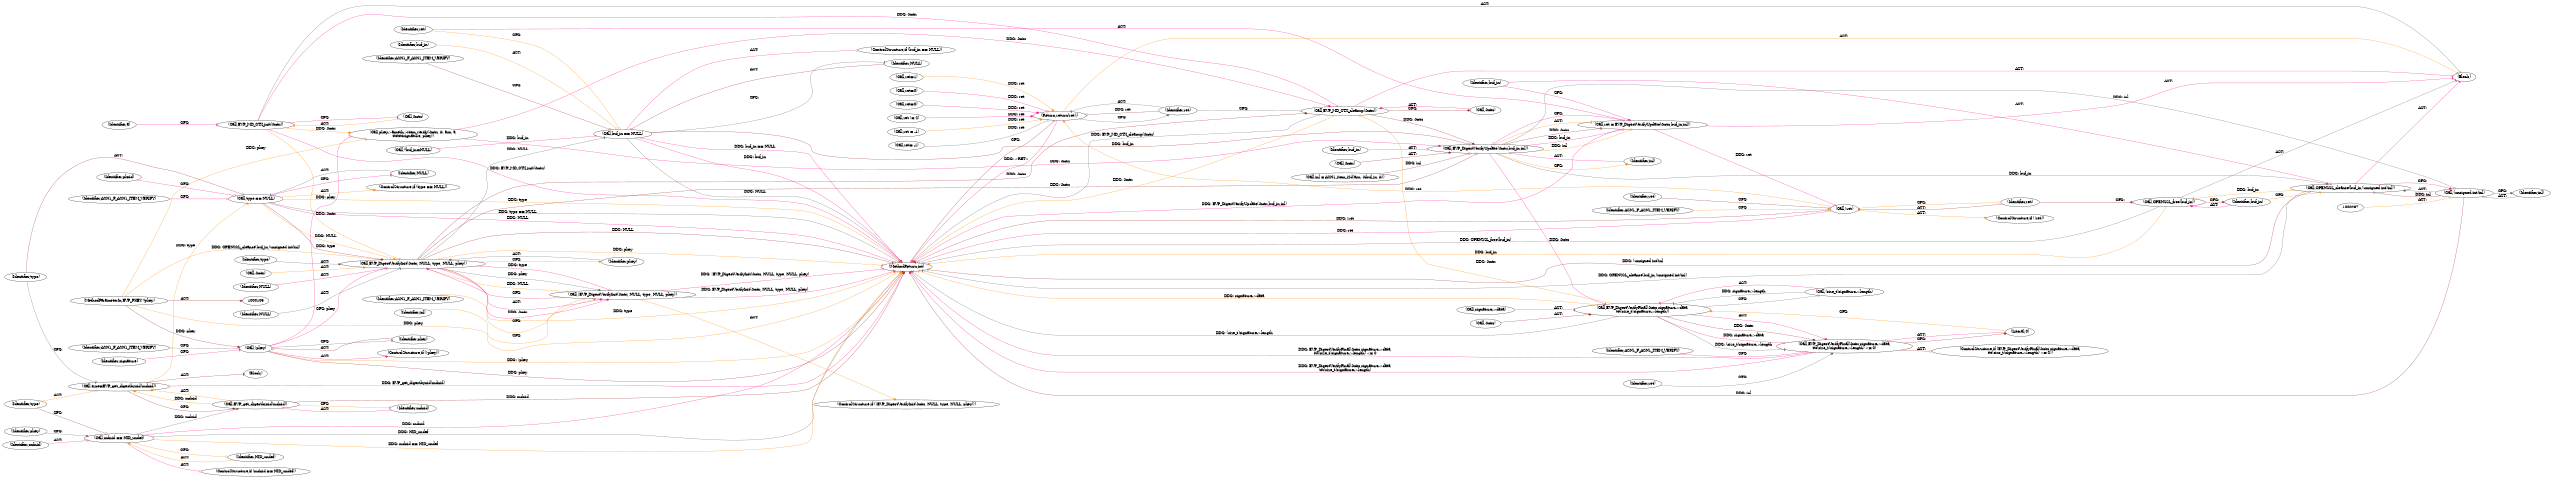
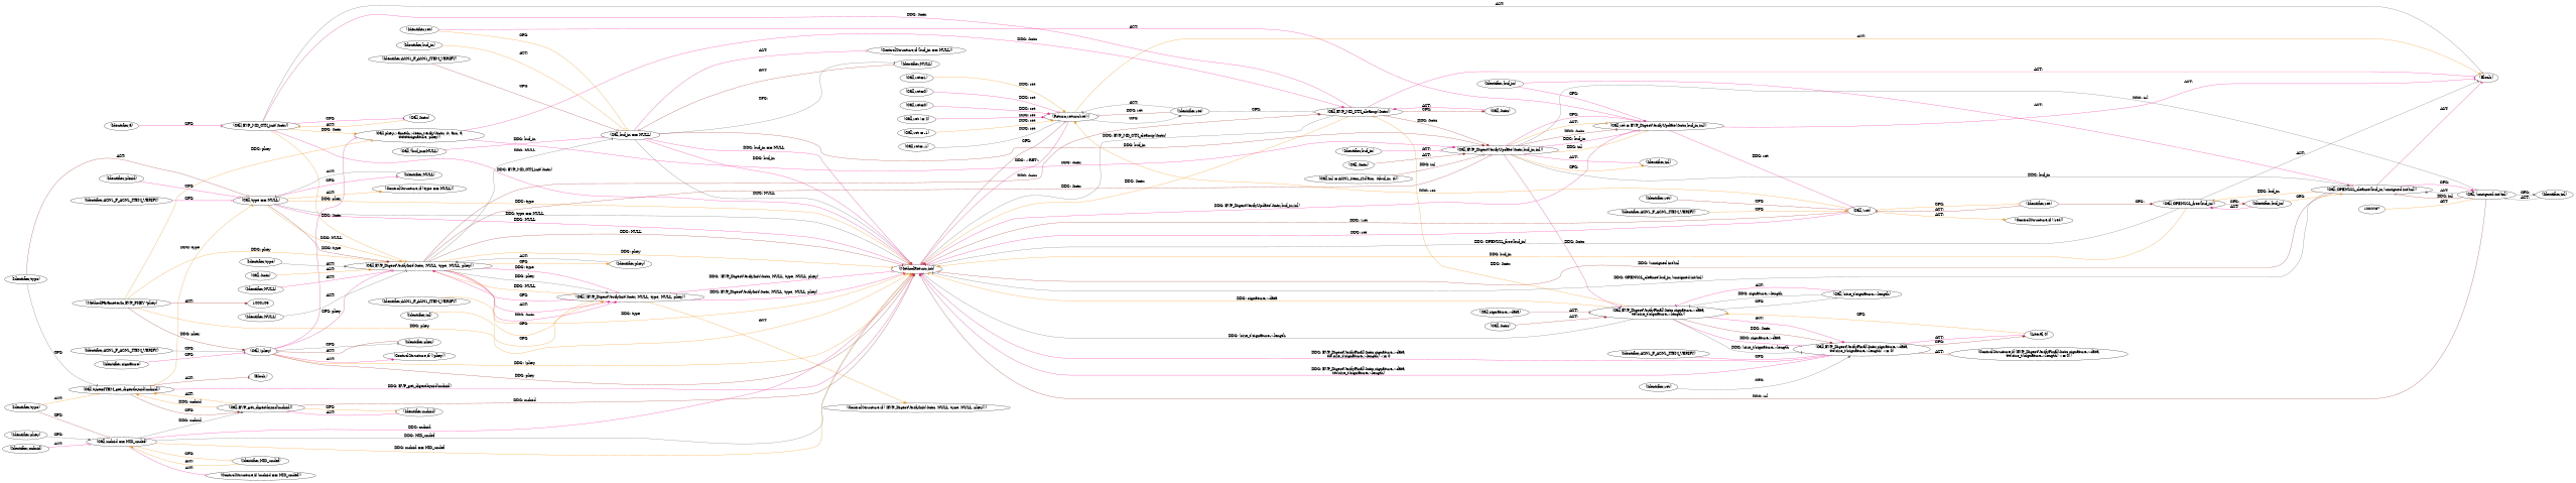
  digraph {
    rankdir=LR
    edge [arrowhead=odot color=deeppink]
    n1 [label="(Call,EVP_DigestVerifyInit(&ctx, NULL, type, NULL, pkey))"]
    n2 [label="(Call,!EVP_DigestVerifyInit(&ctx, NULL, type, NULL, pkey))"]
    n3 [label="(Call,buf_in == NULL)"]
    n4 [label="(Call,EVP_DigestVerifyUpdate(&ctx,buf_in,inl))"]
    n5 [label="(Call,EVP_MD_CTX_cleanup(&ctx))"]
    n6 [label="(MethodReturn,int)"]
    n7 [label="(Identifier,pkey)"]
    n8 [label="(ControlStructure,if (!EVP_DigestVerifyInit(&ctx, NULL, type, NULL, pkey)))"]
    n9 [label="(Identifier,NULL)"]
    n10 [label="(ControlStructure,if (buf_in == NULL))"]
    n11 [label="(Call,ret = EVP_DigestVerifyUpdate(&ctx,buf_in,inl))"]
    n12 [label="(Call,OPENSSL_cleanse(buf_in,(unsigned int)inl))"]
    n13 [label="(Call,(unsigned int)inl)"]
    n14 [label="(Call,EVP_DigestVerifyFinal(&ctx,signature->data,\n\t\t\t(size_t)signature->length))"]
    n15 [label="(Identifier,inl)"]
    n16 [label="(Block,)"]
    n17 [label="(Call,&ctx)"]
    n18 [label="(Return,return(ret);)"]
    n19 [label="(Call,EVP_MD_CTX_init(&ctx))"]
    n20 [label="(Call,pkey->ameth->item_verify(&ctx, it, asn, a,\n\t\t\t\t\t\t\tsignature, pkey))"]
    n21 [label="(Call,&ctx)"]
    n22 [label="(Call,type == NULL)"]
    n23 [label="(Identifier,NULL)"]
    n24 [label="(ControlStructure,if (type == NULL))"]
-   n25 [label="(Call,type=EVP_get_digestbynid(mdnid))"]
+   n25 [label="(Call,type=ITEM_get_digestbynid(mdnid))"]
    n26 [label="(Call,EVP_get_digestbynid(mdnid))"]
    n27 [label="(Block,)"]
    n28 [label="(Identifier,mdnid)"]
    n29 [label="(Call,mdnid == NID_undef)"]
    n30 [label="(Identifier,NID_undef)"]
    n31 [label="(ControlStructure,if (mdnid == NID_undef))"]
    n32 [label="(Call,!pkey)"]
    n33 [label="(ControlStructure,if (!pkey))"]
    n34 [label="(Identifier,pkey)"]
    n35 [label="(MethodParameterIn,EVP_PKEY *pkey)"]
    1000105
    n37 [label="(Call,!ret)"]
    n38 [label="(Call,OPENSSL_free(buf_in))"]
    n39 [label="(Identifier,inl)"]
    n40 [label="(Call,EVP_DigestVerifyFinal(&ctx,signature->data,\n\t\t\t(size_t)signature->length) <= 0)"]
    n41 [label="(Call,(size_t)signature->length)"]
    n42 [label="(ControlStructure,if (!ret))"]
    n43 [label="(Identifier,ret)"]
    n44 [label="(Identifier,ret)"]
    n45 [label="(Identifier,buf_in)"]
    n46 [label="(Literal,0)"]
    n47 [label="(ControlStructure,if (EVP_DigestVerifyFinal(&ctx,signature->data,\n\t\t\t(size_t)signature->length) <= 0))"]
    n48 [label="(Identifier,buf_in)"]
    n49 [label="(Identifier,ret)"]
    n50 [label="(Identifier,pkey)"]
    n51 [label="(Identifier,signature)"]
    n52 [label="(Call,ret=1)"]
    n53 [label="(Identifier,type)"]
    n54 [label="(Identifier,mdnid)"]
    n55 [label="(Identifier,ret)"]
    n56 [label="(Call,ret=0)"]
    n57 [label="(Call,&ctx)"]
    n58 [label="(Identifier,ASN1_F_ASN1_ITEM_VERIFY)"]
    n59 [label="(Call,ret=0)"]
    n60 [label="(Identifier,type)"]
    n61 [label="(Identifier,ASN1_F_ASN1_ITEM_VERIFY)"]
    n62 [label="(Identifier,buf_in)"]
    n63 [label="(Identifier,NULL)"]
    n64 [label="(Call,ret != 2)"]
    n65 [label="(Call,ret = -1)"]
    n66 [label="(Identifier,NULL)"]
    n67 [label="(Call,ret= -1)"]
    n68 [label="(Call,signature->data)"]
    n69 [label="(Identifier,ret)"]
    n70 [label="(Identifier,a)"]
    n71 [label="(Identifier,ASN1_F_ASN1_ITEM_VERIFY)"]
    n72 [label="(Call,&ctx)"]
    n73 [label="(Identifier,buf_in)"]
    n74 [label="(Identifier,pknid)"]
    n75 [label="(Identifier,ASN1_F_ASN1_ITEM_VERIFY)"]
    n76 [label="(Call,&ctx)"]
    n77 [label="(Call,*buf_in=NULL)"]
    n78 [label="(Call,inl = ASN1_item_i2d(asn, &buf_in, it))"]
    n79 [label="(Identifier,type)"]
    n80 [label="(Identifier,inl)"]
    n81 [label="(Identifier,ASN1_F_ASN1_ITEM_VERIFY)"]
    n82 [label="(Identifier,ASN1_F_ASN1_ITEM_VERIFY)"]
    1000287
    n1 -> n2 [arrowhead=diamond label="AST: "]
    n1 -> n2 [arrowhead=diamond label="DDG: &ctx"]
    n1 -> n2 [label="DDG: type"]
    n1 -> n2 [arrowhead=diamond color=gray40 label="DDG: pkey"]
    n1 -> n2 [color=darkorange label="DDG: NULL"]
    n1 -> n3 [arrowhead=tee color=gray40 label="DDG: NULL"]
    n1 -> n4 [color=brown label="DDG: &ctx"]
    n1 -> n5 [arrowhead=diamond color=brown label="DDG: &ctx"]
    n1 -> n6 [arrowhead=tee color=brown label="DDG: NULL"]
    n1 -> n6 [arrowhead=tee color=darkorange label="DDG: pkey"]
    n1 -> n6 [arrowhead=diamond color=darkorange label="DDG: type"]
    n1 -> n7 [arrowhead=diamond color=darkorange label="CFG: "]
    n2 -> n1 [arrowhead=diamond label="CFG: "]
    n2 -> n6 [label="DDG: !EVP_DigestVerifyInit(&ctx, NULL, type, NULL, pkey)"]
    n2 -> n6 [arrowhead=tee label="DDG: EVP_DigestVerifyInit(&ctx, NULL, type, NULL, pkey)"]
    n2 -> n8 [arrowhead=diamond color=darkorange label="AST: "]
-   n3 -> n4 [color=brown label="DDG: buf_in"]
+   n3 -> n4 [arrowhead=diamond color=brown label="DDG: buf_in"]
    n3 -> n6 [arrowhead=diamond label="DDG: buf_in == NULL"]
    n3 -> n6 [arrowhead=diamond label="DDG: buf_in"]
    n3 -> n6 [color=gray40 label="DDG: NULL"]
    n3 -> n9 [arrowhead=tee color=gray40 label="CFG: "]
    n3 -> n10 [label="AST: "]
    n4 -> n11 [arrowhead=tee color=darkorange label="AST: "]
    n4 -> n11 [arrowhead=tee color=brown label="DDG: &ctx"]
    n4 -> n11 [label="DDG: buf_in"]
    n4 -> n11 [color=darkorange label="DDG: inl"]
    n4 -> n12 [arrowhead=diamond color=gray40 label="DDG: buf_in"]
    n4 -> n13 [color=gray40 label="DDG: inl"]
    n4 -> n14 [arrowhead=tee label="DDG: &ctx"]
    n4 -> n15 [arrowhead=diamond color=darkorange label="CFG: "]
    n5 -> n4 [arrowhead=diamond color=brown label="DDG: &ctx"]
    n5 -> n6 [arrowhead=diamond color=gray40 label="DDG: EVP_MD_CTX_cleanup(&ctx)"]
    n5 -> n6 [arrowhead=diamond color=darkorange label="DDG: &ctx"]
    n5 -> n16 [label="AST: "]
    n5 -> n17 [arrowhead=diamond color=brown label="CFG: "]
    n6 -> n18 [color=brown label="CFG: "]
    n7 -> n1 [arrowhead=diamond color=gray40 label="AST: "]
    n9 -> n3 [color=brown label="AST: "]
    n11 -> n4 [label="CFG: "]
    n11 -> n6 [arrowhead=diamond label="DDG: EVP_DigestVerifyUpdate(&ctx,buf_in,inl)"]
    n11 -> n16 [arrowhead=tee label="AST: "]
    n11 -> n37 [label="DDG: ret"]
    n12 -> n6 [color=brown label="DDG: (unsigned int)inl"]
    n12 -> n6 [arrowhead=tee color=gray40 label="DDG: OPENSSL_cleanse(buf_in,(unsigned int)inl)"]
    n12 -> n13 [arrowhead=diamond label="CFG: "]
    n12 -> n16 [arrowhead=tee label="AST: "]
    n12 -> n38 [arrowhead=tee color=darkorange label="DDG: buf_in"]
    n13 -> n6 [arrowhead=diamond color=brown label="DDG: inl"]
    n13 -> n12 [arrowhead=diamond color=gray40 label="AST: "]
    n13 -> n12 [color=brown label="DDG: inl"]
    n13 -> n39 [arrowhead=diamond color=gray40 label="CFG: "]
    n14 -> n5 [color=darkorange label="DDG: &ctx"]
    n14 -> n6 [arrowhead=tee color=gray40 label="DDG: (size_t)signature->length"]
    n14 -> n6 [arrowhead=tee color=darkorange label="DDG: signature->data"]
    n14 -> n40 [arrowhead=diamond label="AST: "]
    n14 -> n40 [arrowhead=diamond color=brown label="DDG: &ctx"]
    n14 -> n40 [label="DDG: signature->data"]
    n14 -> n40 [arrowhead=tee color=gray40 label="DDG: (size_t)signature->length"]
    n14 -> n41 [color=gray40 label="CFG: "]
    n15 -> n4 [label="AST: "]
    n17 -> n5 [arrowhead=diamond label="AST: "]
    n18 -> n6 [label="DDG: <RET>"]
    n18 -> n16 [arrowhead=tee color=darkorange label="AST: "]
    n18 -> n44 [arrowhead=diamond color=gray40 label="CFG: "]
    n19 -> n1 [arrowhead=tee color=darkorange label="DDG: &ctx"]
    n19 -> n5 [label="DDG: &ctx"]
    n19 -> n6 [label="DDG: EVP_MD_CTX_init(&ctx)"]
    n19 -> n16 [color=gray40 label="AST: "]
    n19 -> n20 [arrowhead=diamond color=darkorange label="DDG: &ctx"]
    n19 -> n21 [arrowhead=tee label="CFG: "]
    n20 -> n4 [arrowhead=diamond label="DDG: &ctx"]
    n20 -> n5 [arrowhead=diamond label="DDG: &ctx"]
    n21 -> n19 [arrowhead=tee color=darkorange label="AST: "]
    n22 -> n1 [arrowhead=diamond color=darkorange label="DDG: NULL"]
    n22 -> n1 [arrowhead=diamond color=brown label="DDG: type"]
    n22 -> n6 [arrowhead=diamond color=darkorange label="DDG: type"]
    n22 -> n6 [color=gray40 label="DDG: type == NULL"]
    n22 -> n6 [label="DDG: NULL"]
    n22 -> n23 [arrowhead=tee label="CFG: "]
    n22 -> n24 [arrowhead=diamond color=darkorange label="AST: "]
    n23 -> n22 [arrowhead=tee color=gray40 label="AST: "]
    n25 -> n6 [arrowhead=diamond label="DDG: EVP_get_digestbynid(mdnid)"]
    n25 -> n22 [arrowhead=tee color=darkorange label="DDG: type"]
    n25 -> n26 [arrowhead=diamond color=brown label="CFG: "]
    n25 -> n27 [arrowhead=tee color=brown label="AST: "]
    n26 -> n6 [arrowhead=diamond color=brown label="DDG: mdnid"]
    n26 -> n25 [arrowhead=diamond color=darkorange label="AST: "]
    n26 -> n25 [arrowhead=diamond color=darkorange label="DDG: mdnid"]
    n26 -> n28 [arrowhead=tee color=darkorange label="CFG: "]
    n28 -> n26 [label="AST: "]
    n29 -> n6 [arrowhead=tee color=gray40 label="DDG: NID_undef"]
    n29 -> n6 [arrowhead=diamond color=darkorange label="DDG: mdnid == NID_undef"]
    n29 -> n6 [label="DDG: mdnid"]
    n29 -> n26 [arrowhead=diamond color=gray40 label="DDG: mdnid"]
    n29 -> n30 [color=darkorange label="CFG: "]
    n29 -> n31 [label="AST: "]
    n30 -> n29 [arrowhead=diamond color=darkorange label="AST: "]
    n32 -> n1 [label="CFG: pkey"]
    n32 -> n6 [arrowhead=tee color=darkorange label="DDG: !pkey"]
    n32 -> n6 [arrowhead=tee color=brown label="DDG: pkey"]
    n32 -> n20 [label="DDG: pkey"]
    n32 -> n33 [arrowhead=diamond label="AST: "]
    n32 -> n34 [arrowhead=tee color=gray40 label="CFG: "]
    n34 -> n32 [color=brown label="AST: "]
-   n35 -> n1 [color=darkorange label="DDG: OPENSSL_cleanse(buf_in,(unsigned int)inl)"]
+   n35 -> n1 [color=darkorange label="DDG: pkey"]
    n35 -> n6 [color=darkorange label="DDG: pkey"]
    n35 -> n20 [arrowhead=tee color=darkorange label="DDG: pkey"]
    n35 -> n32 [arrowhead=diamond color=brown label="DDG: pkey"]
    n35 -> 1000105 [arrowhead=diamond color=brown label="AST: "]
    n37 -> n6 [arrowhead=tee color=brown label="DDG: !ret"]
    n37 -> n6 [label="DDG: ret"]
    n37 -> n18 [arrowhead=diamond color=darkorange label="DDG: ret"]
    n37 -> n42 [arrowhead=diamond color=darkorange label="AST: "]
    n37 -> n43 [color=darkorange label="CFG: "]
    n38 -> n6 [arrowhead=diamond color=darkorange label="DDG: buf_in"]
    n38 -> n6 [color=gray40 label="DDG: OPENSSL_free(buf_in)"]
    n38 -> n16 [arrowhead=tee color=gray40 label="AST: "]
    n38 -> n45 [arrowhead=diamond color=brown label="CFG: "]
    n39 -> n13 [color=gray40 label="AST: "]
    n40 -> n6 [arrowhead=tee label="DDG: EVP_DigestVerifyFinal(&ctx,signature->data,\n\t\t\t(size_t)signature->length) <= 0"]
    n40 -> n6 [arrowhead=tee label="DDG: EVP_DigestVerifyFinal(&ctx,signature->data,\n\t\t\t(size_t)signature->length)"]
    n40 -> n46 [arrowhead=diamond color=brown label="CFG: "]
    n40 -> n47 [color=brown label="AST: "]
    n41 -> n14 [arrowhead=tee label="AST: "]
    n41 -> n14 [arrowhead=tee color=gray40 label="DDG: signature->length"]
    n43 -> n37 [arrowhead=tee color=brown label="AST: "]
    n43 -> n38 [arrowhead=diamond color=brown label="CFG: "]
    n44 -> n5 [color=gray40 label="CFG: "]
    n44 -> n18 [arrowhead=tee color=gray40 label="AST: "]
    n44 -> n18 [color=brown label="DDG: ret"]
    n45 -> n12 [arrowhead=tee color=darkorange label="CFG: "]
    n45 -> n38 [arrowhead=diamond label="AST: "]
    n46 -> n14 [arrowhead=diamond color=darkorange label="CFG: "]
    n46 -> n40 [label="AST: "]
    n48 -> n11 [arrowhead=diamond label="CFG: "]
    n48 -> n12 [label="AST: "]
    n49 -> n3 [color=darkorange label="CFG: "]
    n49 -> n11 [label="AST: "]
    n50 -> n29 [arrowhead=diamond color=gray40 label="CFG: "]
    n51 -> n32 [arrowhead=tee label="CFG: "]
    n52 -> n18 [arrowhead=diamond color=darkorange label="DDG: ret"]
    n53 -> n1 [arrowhead=diamond color=gray40 label="AST: "]
    n54 -> n29 [label="AST: "]
    n55 -> n40 [arrowhead=diamond color=gray40 label="CFG: "]
    n56 -> n18 [label="DDG: ret"]
    n57 -> n1 [arrowhead=diamond color=darkorange label="AST: "]
    n58 -> n40 [label="CFG: "]
    n59 -> n18 [arrowhead=diamond label="DDG: ret"]
    n60 -> n22 [color=brown label="AST: "]
    n60 -> n25 [arrowhead=tee color=gray40 label="CFG: "]
    n61 -> n32 [color=gray40 label="CFG: "]
    n62 -> n3 [color=darkorange label="AST: "]
    n63 -> n1 [label="AST: "]
    n64 -> n18 [arrowhead=diamond label="DDG: ret"]
    n65 -> n18 [arrowhead=diamond color=darkorange label="DDG: ret"]
    n66 -> n1 [arrowhead=tee color=gray40 label="AST: "]
    n67 -> n18 [color=gray40 label="DDG: ret"]
    n68 -> n14 [arrowhead=tee color=brown label="AST: "]
    n69 -> n37 [color=brown label="CFG: "]
    n70 -> n19 [arrowhead=tee label="CFG: "]
    n71 -> n2 [arrowhead=diamond color=darkorange label="CFG: "]
    n72 -> n14 [arrowhead=diamond color=brown label="AST: "]
    n73 -> n4 [label="AST: "]
    n74 -> n22 [label="CFG: "]
    n75 -> n3 [color=brown label="CFG: "]
    n76 -> n4 [arrowhead=diamond color=brown label="AST: "]
    n77 -> n3 [label="DDG: buf_in"]
    n78 -> n4 [color=brown label="DDG: inl"]
    n79 -> n25 [color=darkorange label="AST: "]
    n79 -> n29 [color=brown label="CFG: "]
    n80 -> n2 [color=darkorange label="CFG: "]
    n81 -> n22 [label="CFG: "]
    n82 -> n37 [arrowhead=diamond color=darkorange label="CFG: "]
    1000287 -> n13 [color=darkorange label="AST: "]
  }
